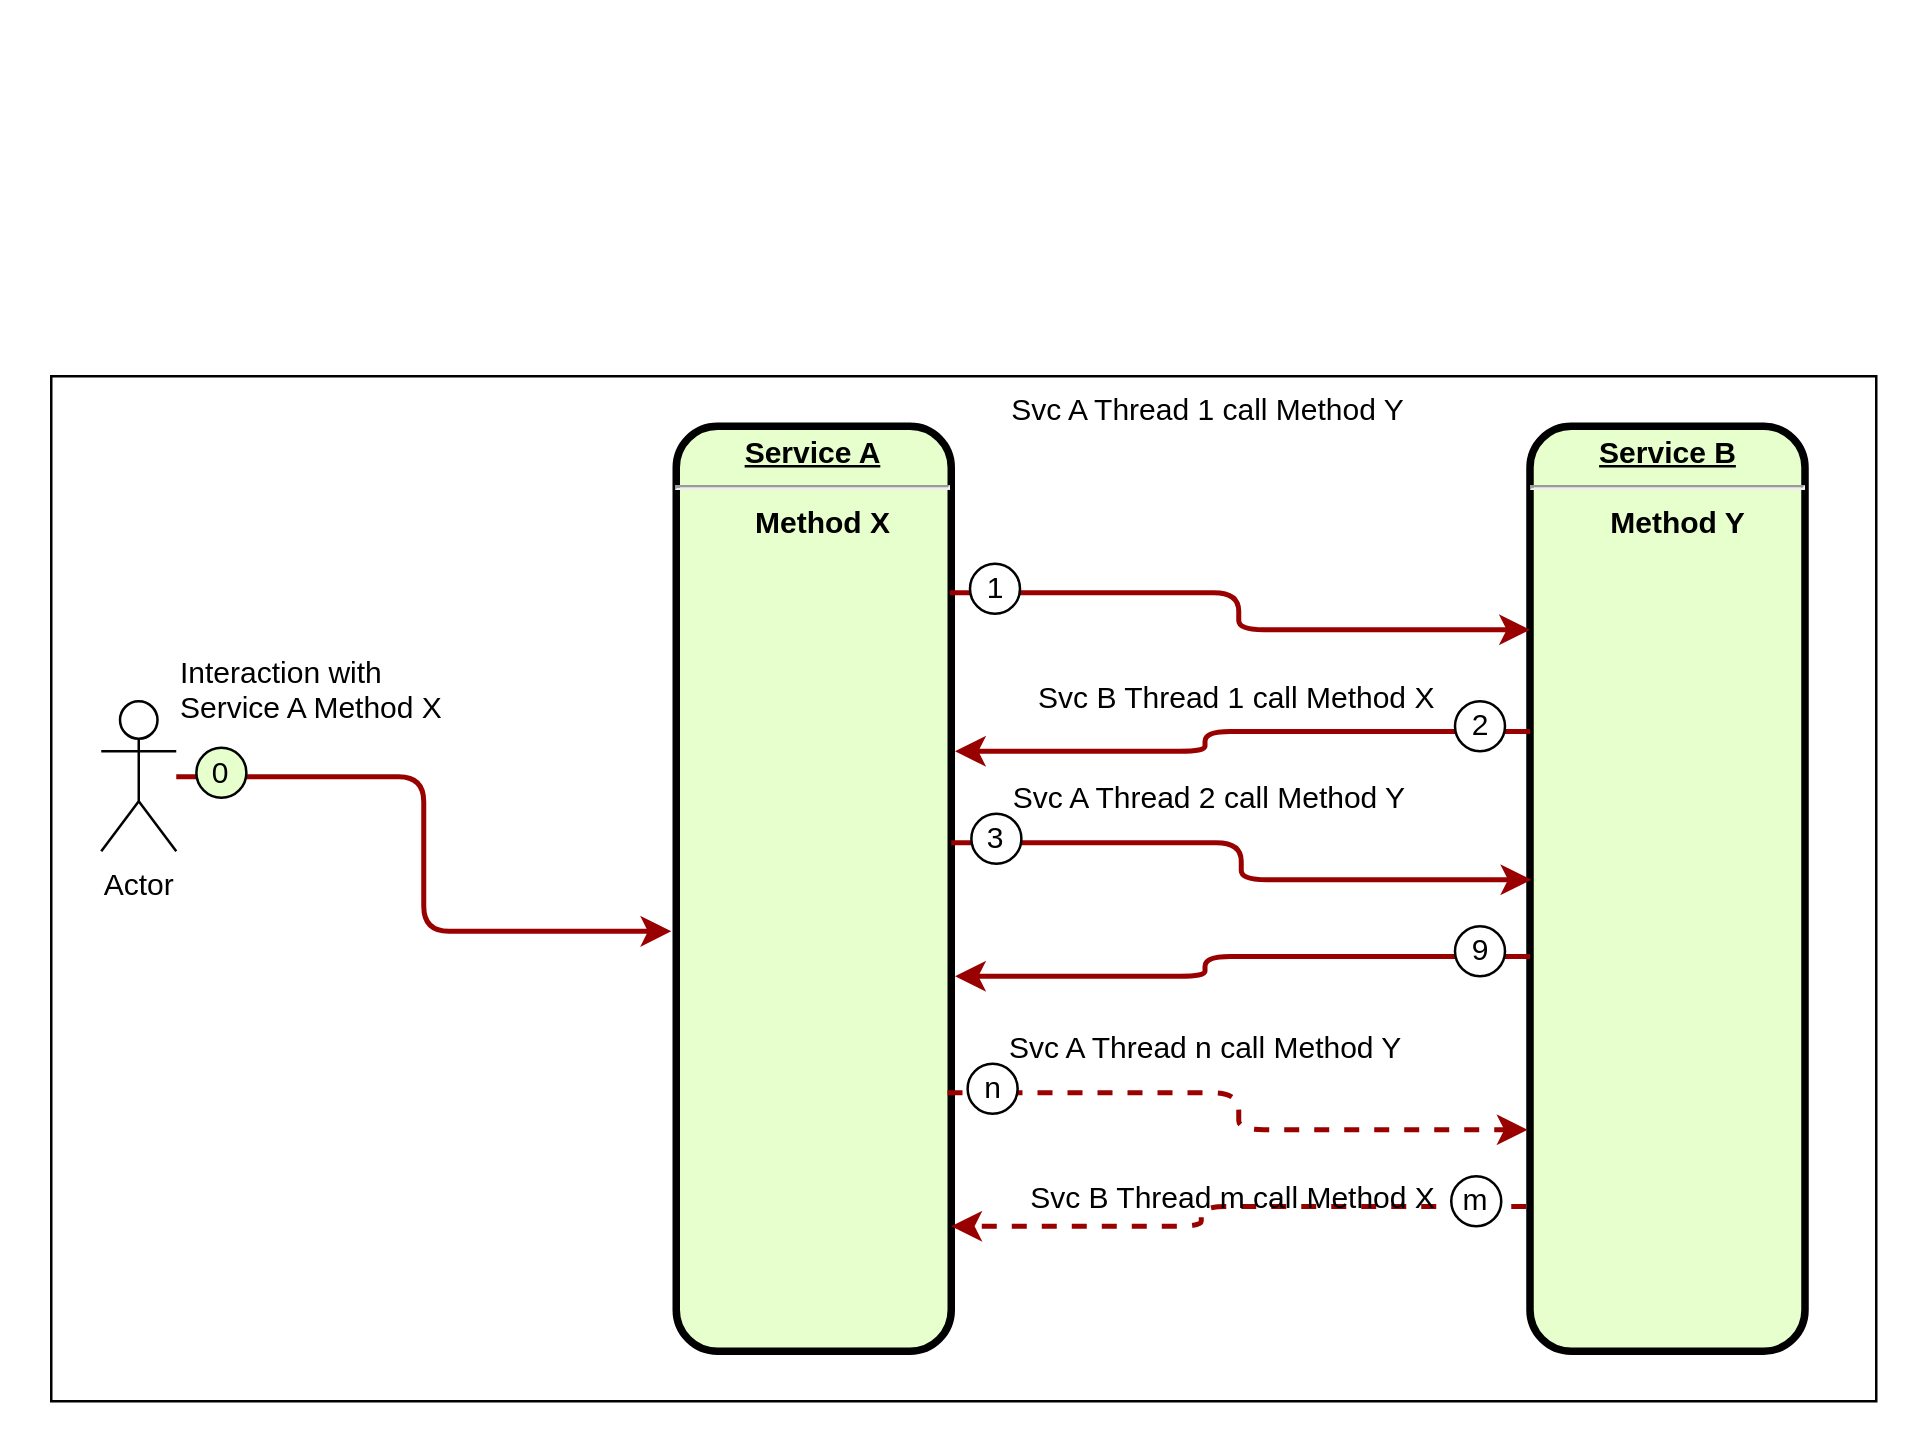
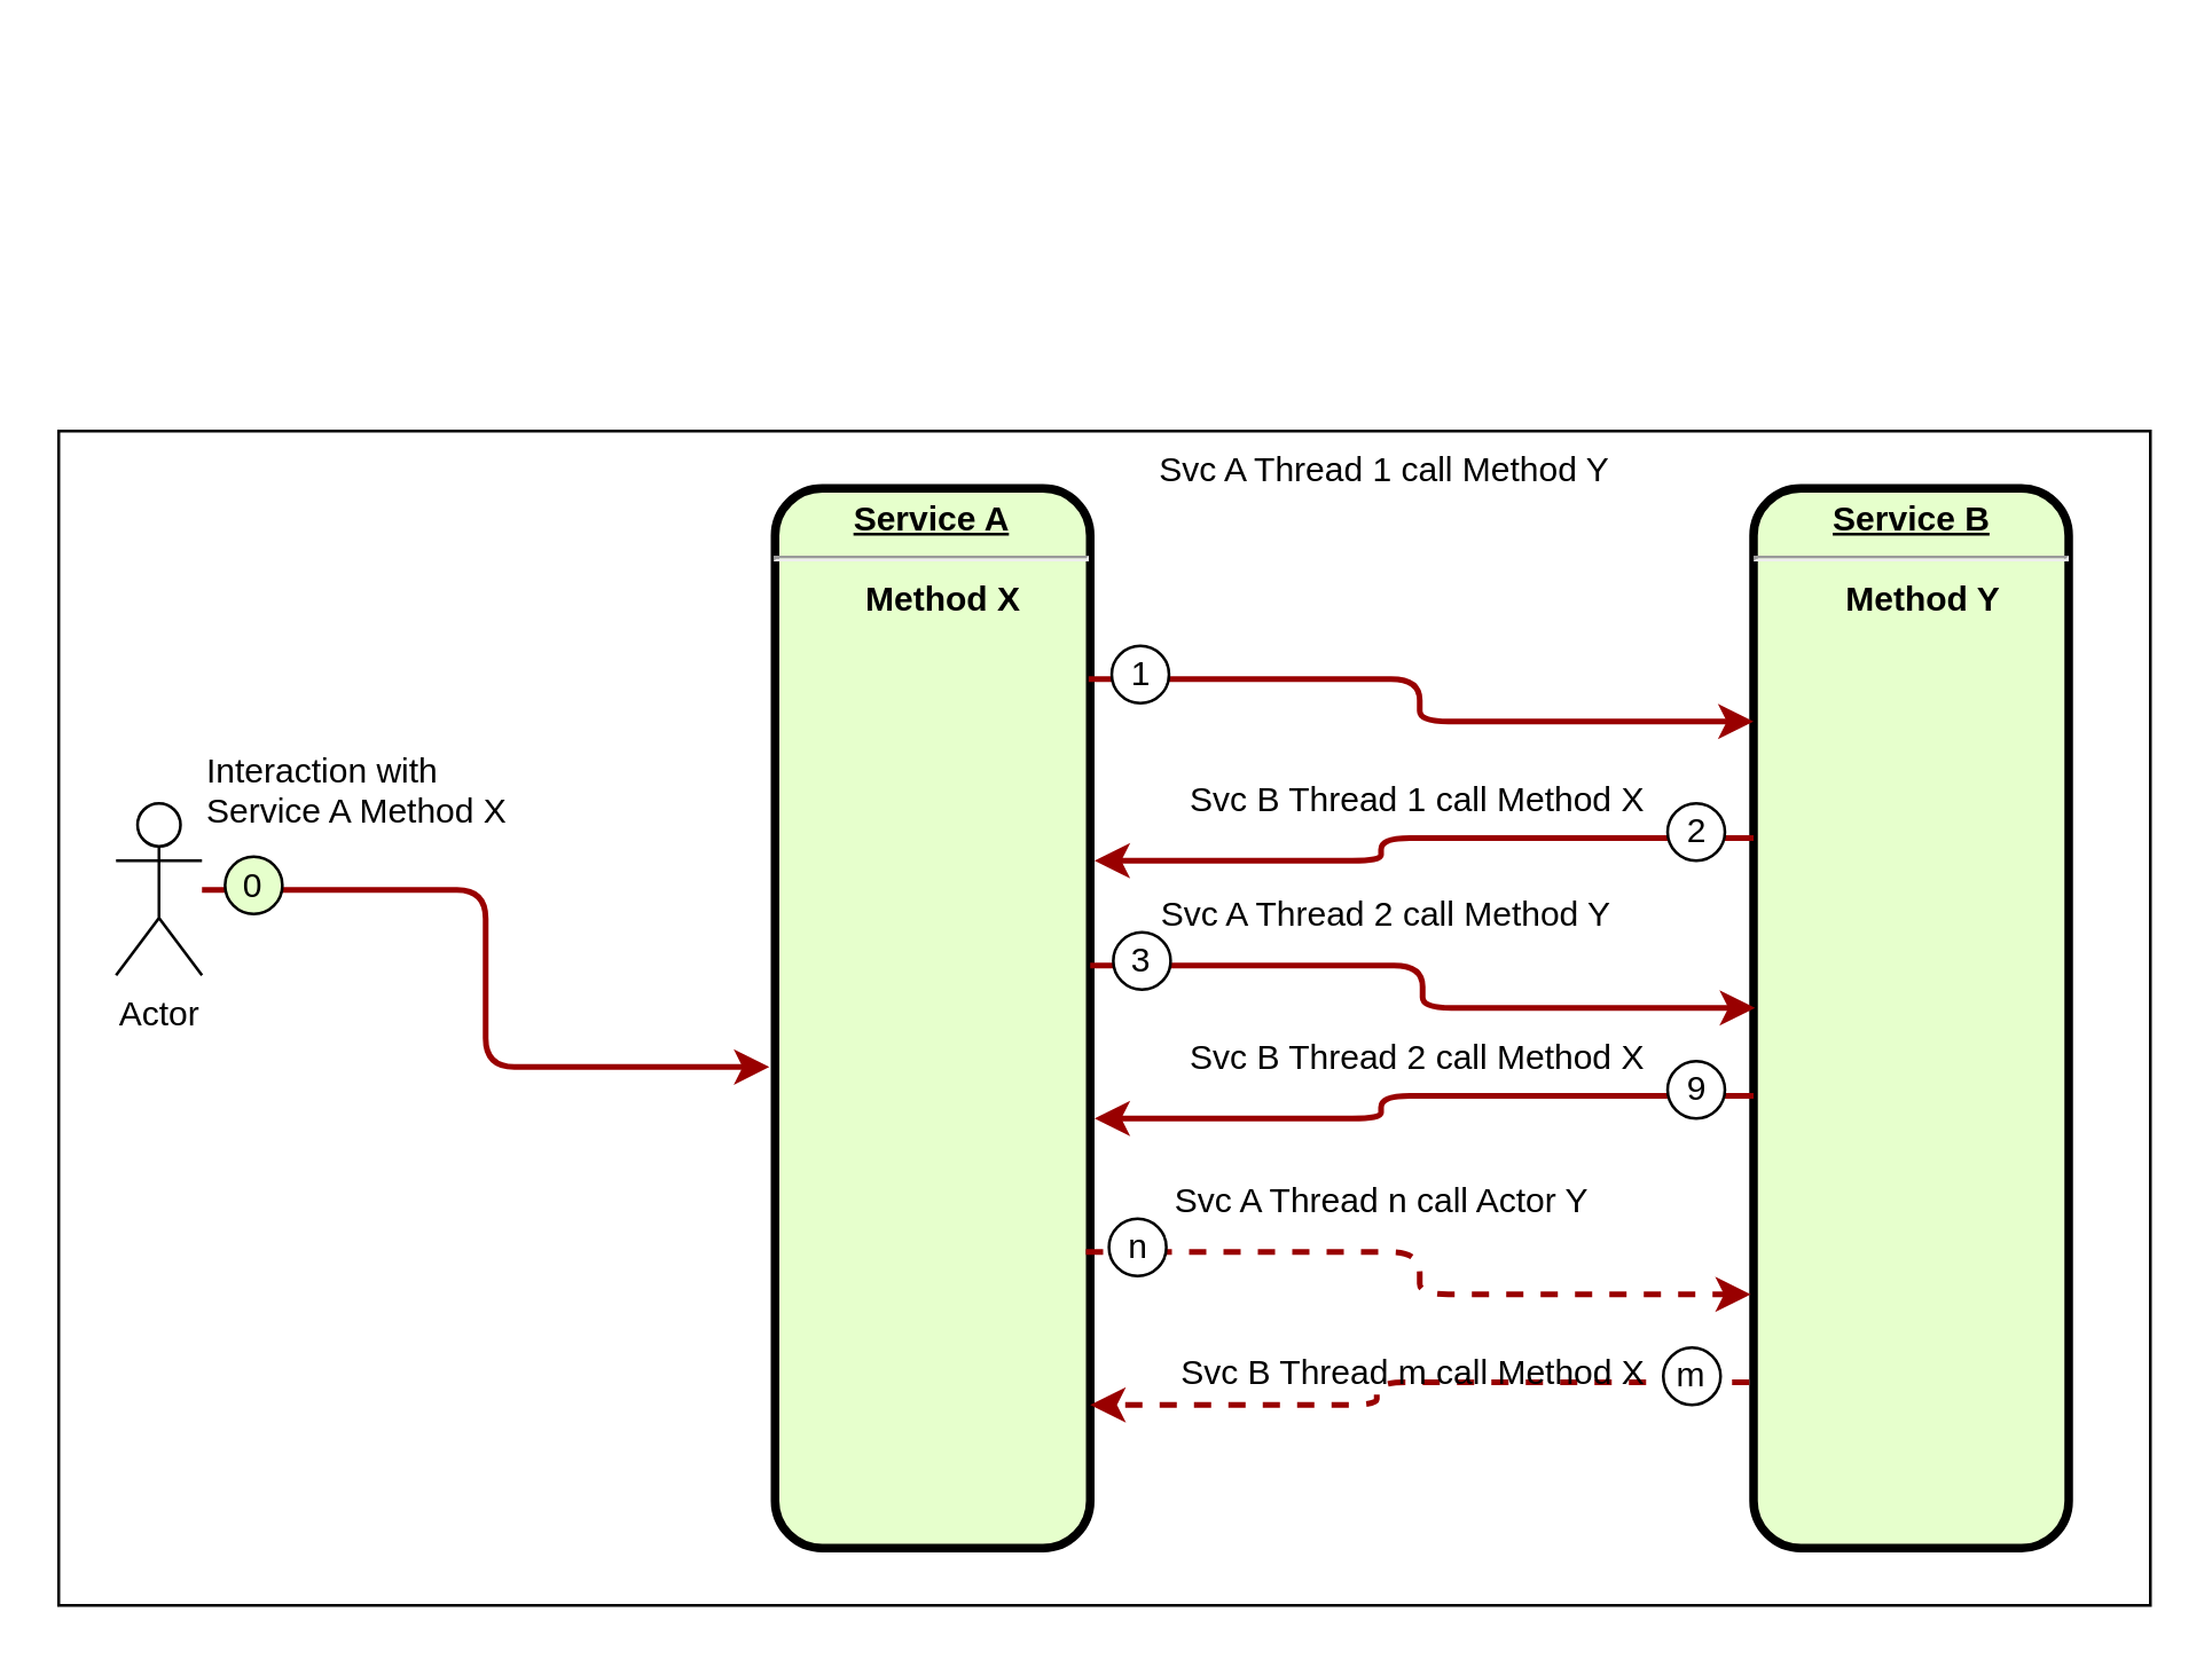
  <mxCell id="0" />
  <mxCell id="1" parent="0" />
  <mxCell id="2" value="" style="rounded=0;whiteSpace=wrap;html=1;" parent="1" vertex="1"><mxGeometry x="20" y="150" width="730" height="410" as="geometry" /></mxCell>
  <mxCell id="3" value="&lt;p style=&quot;margin: 0px ; margin-top: 4px ; text-align: center ; text-decoration: underline&quot;&gt;Service A&lt;/p&gt;&lt;hr&gt;&lt;p style=&quot;margin: 0px ; margin-left: 8px&quot;&gt;Method X&lt;/p&gt;" style="verticalAlign=middle;align=center;overflow=fill;fontSize=12;fontFamily=Helvetica;html=1;rounded=1;fontStyle=1;strokeWidth=3;fillColor=#E6FFCC;points=[[0,0,0,0,0],[0,0.25,0,0,0],[0,0.5,0,0,0],[0,0.75,0,0,0],[0,1,0,0,0],[0.25,0,0,0,0],[0.25,1,0,0,0],[0.5,0,0,0,0],[0.5,1,0,0,0],[0.75,0,0,0,0],[0.75,1,0,0,0],[1,0,0,0,0],[1,0.11,0,0,0],[1,0.2,0,0,0],[1,0.22,0,0,0],[1,0.25,0,0,0],[1,0.33,0,0,0],[1,0.4,0,0,0],[1,0.44,0,0,0],[1,0.5,0,0,0],[1,0.56,0,0,0],[1,0.6,0,0,0],[1,0.67,0,0,0],[1,0.75,0,0,0],[1,0.78,0,0,0],[1,0.8,0,0,0],[1,0.89,0,0,0],[1,1,0,0,0]];" parent="1" vertex="1"><mxGeometry x="270" y="170" width="110" height="370" as="geometry" /></mxCell>
  <mxCell id="4" value="&lt;p style=&quot;margin: 0px ; margin-top: 4px ; text-align: center ; text-decoration: underline&quot;&gt;&lt;strong&gt;&lt;strong&gt;Service B&lt;/strong&gt;&lt;br&gt;&lt;/strong&gt;&lt;/p&gt;&lt;hr&gt;&lt;p style=&quot;margin: 0px ; margin-left: 8px&quot;&gt;Method Y&lt;/p&gt;" style="verticalAlign=middle;align=center;overflow=fill;fontSize=12;fontFamily=Helvetica;html=1;rounded=1;fontStyle=1;strokeWidth=3;fillColor=#E6FFCC;points=[[0,0,0,0,0],[0,0.11,0,0,0],[0,0.22,0,0,0],[0,0.25,0,0,0],[0,0.33,0,0,0],[0,0.44,0,0,0],[0,0.5,0,0,0],[0,0.56,0,0,0],[0,0.67,0,0,0],[0,0.75,0,0,0],[0,0.78,0,0,0],[0,0.89,0,0,0],[0,1,0,0,0],[0.25,0,0,0,0],[0.25,1,0,0,0],[0.5,0,0,0,0],[0.5,1,0,0,0],[0.75,0,0,0,0],[0.75,1,0,0,0],[1,0,0,0,0],[1,0.25,0,0,0],[1,0.5,0,0,0],[1,0.75,0,0,0],[1,1,0,0,0]];" parent="1" vertex="1"><mxGeometry x="611.5" y="170" width="110" height="370" as="geometry" /></mxCell>
  <mxCell id="5" value="" style="edgeStyle=elbowEdgeStyle;elbow=horizontal;strokeColor=#990000;strokeWidth=2;exitX=0;exitY=0.33;exitDx=0;exitDy=0;exitPerimeter=0;" parent="1" source="4" edge="1"><mxGeometry width="100" height="100" relative="1" as="geometry"><mxPoint x="131.5" y="160" as="sourcePoint" /><mxPoint x="381.5" y="300" as="targetPoint" /><Array as="points"><mxPoint x="481.5" y="210" /><mxPoint x="361.5" y="20" /></Array></mxGeometry></mxCell>
  <mxCell id="6" value="" style="edgeStyle=elbowEdgeStyle;elbow=horizontal;strokeColor=#990000;strokeWidth=2;exitX=0.995;exitY=0.18;exitDx=0;exitDy=0;entryX=0;entryY=0.22;entryDx=0;entryDy=0;exitPerimeter=0;entryPerimeter=0;" parent="1" source="3" target="4" edge="1"><mxGeometry width="100" height="100" relative="1" as="geometry"><mxPoint x="471.5" y="210" as="sourcePoint" /><mxPoint x="601.5" y="207" as="targetPoint" /><Array as="points" /></mxGeometry></mxCell>
  <mxCell id="7" value="Svc A Thread 1 call Method Y" style="text;spacingTop=-5;align=center" parent="1" vertex="1"><mxGeometry x="407.5" y="155" width="151" height="20" as="geometry" /></mxCell>
  <mxCell id="8" value="1" style="ellipse;whiteSpace=wrap;html=1;" parent="1" vertex="1"><mxGeometry x="387.5" y="225" width="20" height="20" as="geometry" /></mxCell>
  <mxCell id="9" value="2" style="ellipse;whiteSpace=wrap;html=1;" parent="1" vertex="1"><mxGeometry x="581.5" y="280" width="20" height="20" as="geometry" /></mxCell>
  <mxCell id="10" value="Svc B Thread 1 call Method X" style="text;spacingTop=-5;align=center" parent="1" vertex="1"><mxGeometry x="417.5" y="270" width="154" height="20" as="geometry" /></mxCell>
  <mxCell id="11" value="" style="edgeStyle=elbowEdgeStyle;elbow=horizontal;strokeColor=#990000;strokeWidth=2;exitX=0.995;exitY=0.18;exitDx=0;exitDy=0;entryX=0;entryY=0.22;entryDx=0;entryDy=0;exitPerimeter=0;entryPerimeter=0;" parent="1" edge="1"><mxGeometry width="100" height="100" relative="1" as="geometry"><mxPoint x="380" y="336.6" as="sourcePoint" /><mxPoint x="612.05" y="351.4" as="targetPoint" /><Array as="points" /></mxGeometry></mxCell>
  <mxCell id="12" value="3" style="ellipse;whiteSpace=wrap;html=1;" parent="1" vertex="1"><mxGeometry x="388.05" y="325" width="20" height="20" as="geometry" /></mxCell>
  <mxCell id="13" value="Svc A Thread 2 call Method Y" style="text;spacingTop=-5;align=center" parent="1" vertex="1"><mxGeometry x="408.05" y="310" width="151" height="20" as="geometry" /></mxCell>
  <mxCell id="14" value="" style="edgeStyle=elbowEdgeStyle;elbow=horizontal;strokeColor=#990000;strokeWidth=2;exitX=0;exitY=0.33;exitDx=0;exitDy=0;exitPerimeter=0;" parent="1" edge="1"><mxGeometry width="100" height="100" relative="1" as="geometry"><mxPoint x="611.5" y="382.1" as="sourcePoint" /><mxPoint x="381.5" y="390" as="targetPoint" /><Array as="points"><mxPoint x="481.5" y="300" /><mxPoint x="361.5" y="110" /></Array></mxGeometry></mxCell>
  <mxCell id="15" value="9" style="ellipse;whiteSpace=wrap;html=1;" parent="1" vertex="1"><mxGeometry x="581.5" y="370" width="20" height="20" as="geometry" /></mxCell>
+ <mxCell id="16" value="Svc B Thread 2 call Method X" style="text;spacingTop=-5;align=center" parent="1" vertex="1"><mxGeometry x="417.5" y="360" width="154" height="20" as="geometry" /></mxCell>
  <mxCell id="17" value="" style="edgeStyle=elbowEdgeStyle;elbow=horizontal;strokeColor=#990000;strokeWidth=2;exitX=0.995;exitY=0.18;exitDx=0;exitDy=0;entryX=0;entryY=0.22;entryDx=0;entryDy=0;exitPerimeter=0;entryPerimeter=0;dashed=1;" parent="1" edge="1"><mxGeometry width="100" height="100" relative="1" as="geometry"><mxPoint x="378.5" y="436.6" as="sourcePoint" /><mxPoint x="610.55" y="451.4" as="targetPoint" /><Array as="points" /></mxGeometry></mxCell>
  <mxCell id="18" value="n" style="ellipse;whiteSpace=wrap;html=1;" parent="1" vertex="1"><mxGeometry x="386.55" y="425" width="20" height="20" as="geometry" /></mxCell>
- <mxCell id="19" value="Svc A Thread n call Method Y" style="text;spacingTop=-5;align=center" parent="1" vertex="1"><mxGeometry x="406.55" y="410" width="151" height="20" as="geometry" /></mxCell>
+ <mxCell id="19" value="Svc A Thread n call Actor Y" style="text;spacingTop=-5;align=center" parent="1" vertex="1"><mxGeometry x="406.55" y="410" width="151" height="20" as="geometry" /></mxCell>
  <mxCell id="20" value="" style="edgeStyle=elbowEdgeStyle;elbow=horizontal;strokeColor=#990000;strokeWidth=2;exitX=0;exitY=0.33;exitDx=0;exitDy=0;exitPerimeter=0;dashed=1;" parent="1" edge="1"><mxGeometry width="100" height="100" relative="1" as="geometry"><mxPoint x="610" y="482.1" as="sourcePoint" /><mxPoint x="380" y="490" as="targetPoint" /><Array as="points"><mxPoint x="480" y="400" /><mxPoint x="360" y="210" /></Array></mxGeometry></mxCell>
  <mxCell id="21" value="m" style="ellipse;whiteSpace=wrap;html=1;" parent="1" vertex="1"><mxGeometry x="580" y="470" width="20" height="20" as="geometry" /></mxCell>
  <mxCell id="22" value="Svc B Thread m call Method X" style="text;spacingTop=-5;align=center" parent="1" vertex="1"><mxGeometry x="416" y="470" width="154" height="20" as="geometry" /></mxCell>
  <mxCell id="23" value="Actor" style="shape=umlActor;verticalLabelPosition=bottom;verticalAlign=top;html=1;outlineConnect=0;" parent="1" vertex="1"><mxGeometry x="40" y="280" width="30" height="60" as="geometry" /></mxCell>
  <mxCell id="24" value="" style="edgeStyle=elbowEdgeStyle;elbow=horizontal;strokeColor=#990000;strokeWidth=2;exitX=0.995;exitY=0.18;exitDx=0;exitDy=0;entryX=-0.018;entryY=0.546;entryDx=0;entryDy=0;exitPerimeter=0;entryPerimeter=0;" parent="1" target="3" edge="1"><mxGeometry width="100" height="100" relative="1" as="geometry"><mxPoint x="70" y="310.2" as="sourcePoint" /><mxPoint x="302.05" y="325" as="targetPoint" /><Array as="points" /></mxGeometry></mxCell>
  <mxCell id="25" value="Interaction with Service A Method X" style="text;spacingTop=-5;align=left;whiteSpace=wrap;" parent="1" vertex="1"><mxGeometry x="70" y="260" width="120" height="40" as="geometry" /></mxCell>
  <mxCell id="26" value="0" style="ellipse;whiteSpace=wrap;html=1;fillColor=#e6ffcc;" parent="1" vertex="1"><mxGeometry x="78.05" y="298.6" width="20" height="20" as="geometry" /></mxCell>
